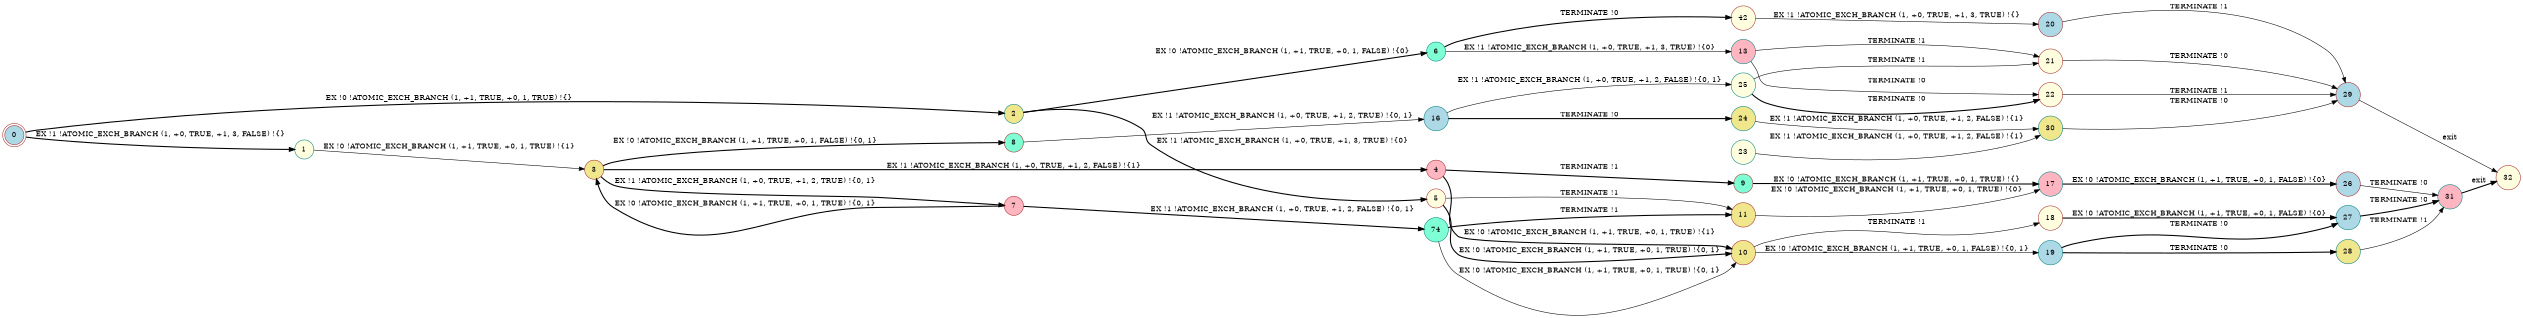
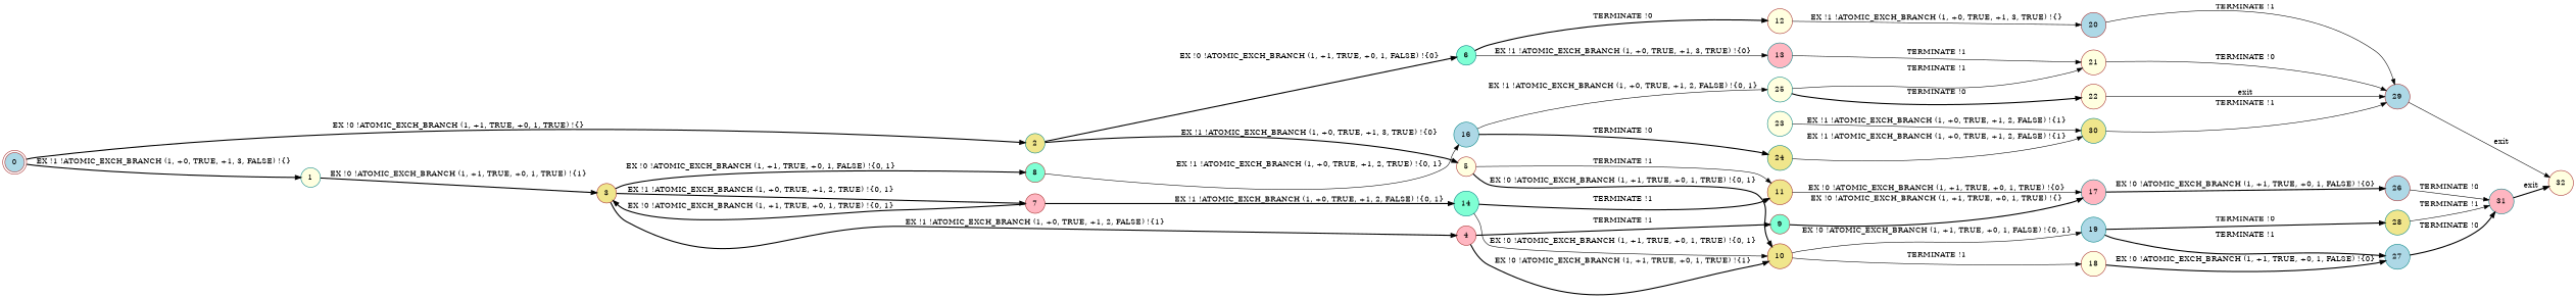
  digraph {
    rankdir=LR
    node [color=brown fillcolor=lightyellow shape=circle style=filled]
    edge [style=bold]
    0 [fillcolor=lightblue peripheries=2]
    1 [color=teal]
    2 [color=teal fillcolor=khaki]
    3 [fillcolor=khaki]
    5
    6 [color=teal fillcolor=aquamarine]
    4 [fillcolor=lightpink]
    7 [fillcolor=lightpink]
    8 [fillcolor=aquamarine]
    9 [fillcolor=aquamarine]
    10 [fillcolor=khaki]
    11 [fillcolor=khaki]
-   12 [label=42]
+   12
    13 [color=teal fillcolor=lightpink]
-   14 [color=teal fillcolor=aquamarine label=74]
+   14 [color=teal fillcolor=aquamarine]
    16 [color=teal fillcolor=lightblue]
    17 [color=teal fillcolor=lightpink]
    18
    19 [color=teal fillcolor=lightblue]
    20 [fillcolor=lightblue]
    21
    22
    24 [color=teal fillcolor=khaki]
    25 [color=teal]
    26 [fillcolor=lightblue]
    27 [color=teal fillcolor=lightblue]
    28 [color=teal fillcolor=khaki]
    29 [fillcolor=lightblue]
    23 [color=teal]
    30 [color=teal fillcolor=khaki]
    31 [color=teal fillcolor=lightpink]
    32
    0 -> 1 [label="EX !1 !ATOMIC_EXCH_BRANCH (1, +0, TRUE, +1, 3, FALSE) !{}"]
    0 -> 2 [label="EX !0 !ATOMIC_EXCH_BRANCH (1, +1, TRUE, +0, 1, TRUE) !{}"]
-   1 -> 3 [label="EX !0 !ATOMIC_EXCH_BRANCH (1, +1, TRUE, +0, 1, TRUE) !{1}" style=solid]
+   1 -> 3 [label="EX !0 !ATOMIC_EXCH_BRANCH (1, +1, TRUE, +0, 1, TRUE) !{1}"]
    2 -> 5 [label="EX !1 !ATOMIC_EXCH_BRANCH (1, +0, TRUE, +1, 3, TRUE) !{0}"]
    2 -> 6 [label="EX !0 !ATOMIC_EXCH_BRANCH (1, +1, TRUE, +0, 1, FALSE) !{0}"]
    3 -> 4 [label="EX !1 !ATOMIC_EXCH_BRANCH (1, +0, TRUE, +1, 2, FALSE) !{1}"]
    3 -> 7 [label="EX !1 !ATOMIC_EXCH_BRANCH (1, +0, TRUE, +1, 2, TRUE) !{0, 1}"]
    3 -> 8 [label="EX !0 !ATOMIC_EXCH_BRANCH (1, +1, TRUE, +0, 1, FALSE) !{0, 1}"]
    5 -> 10 [label="EX !0 !ATOMIC_EXCH_BRANCH (1, +1, TRUE, +0, 1, TRUE) !{0, 1}"]
    5 -> 11 [label="TERMINATE !1" style=solid]
    6 -> 12 [label="TERMINATE !0"]
    6 -> 13 [label="EX !1 !ATOMIC_EXCH_BRANCH (1, +0, TRUE, +1, 3, TRUE) !{0}" style=solid]
    4 -> 9 [label="TERMINATE !1"]
    4 -> 10 [label="EX !0 !ATOMIC_EXCH_BRANCH (1, +1, TRUE, +0, 1, TRUE) !{1}"]
    7 -> 3 [label="EX !0 !ATOMIC_EXCH_BRANCH (1, +1, TRUE, +0, 1, TRUE) !{0, 1}"]
    7 -> 14 [label="EX !1 !ATOMIC_EXCH_BRANCH (1, +0, TRUE, +1, 2, FALSE) !{0, 1}"]
    8 -> 16 [label="EX !1 !ATOMIC_EXCH_BRANCH (1, +0, TRUE, +1, 2, TRUE) !{0, 1}" style=solid]
    9 -> 17 [label="EX !0 !ATOMIC_EXCH_BRANCH (1, +1, TRUE, +0, 1, TRUE) !{}"]
    10 -> 18 [label="TERMINATE !1" style=solid]
    10 -> 19 [label="EX !0 !ATOMIC_EXCH_BRANCH (1, +1, TRUE, +0, 1, FALSE) !{0, 1}" style=solid]
    11 -> 17 [label="EX !0 !ATOMIC_EXCH_BRANCH (1, +1, TRUE, +0, 1, TRUE) !{0}" style=solid]
    12 -> 20 [label="EX !1 !ATOMIC_EXCH_BRANCH (1, +0, TRUE, +1, 3, TRUE) !{}" style=solid]
    13 -> 21 [label="TERMINATE !1" style=solid]
-   13 -> 22 [label="TERMINATE !0" style=solid]
    14 -> 10 [label="EX !0 !ATOMIC_EXCH_BRANCH (1, +1, TRUE, +0, 1, TRUE) !{0, 1}" style=solid]
    14 -> 11 [label="TERMINATE !1"]
    16 -> 24 [label="TERMINATE !0"]
    16 -> 25 [label="EX !1 !ATOMIC_EXCH_BRANCH (1, +0, TRUE, +1, 2, FALSE) !{0, 1}" style=solid]
    17 -> 26 [label="EX !0 !ATOMIC_EXCH_BRANCH (1, +1, TRUE, +0, 1, FALSE) !{0}"]
    18 -> 27 [label="EX !0 !ATOMIC_EXCH_BRANCH (1, +1, TRUE, +0, 1, FALSE) !{0}"]
-   19 -> 27 [label="TERMINATE !0"]
+   19 -> 27 [label="TERMINATE !1"]
    19 -> 28 [label="TERMINATE !0"]
    20 -> 29 [label="TERMINATE !1" style=solid]
    21 -> 29 [label="TERMINATE !0" style=solid]
-   22 -> 29 [label="TERMINATE !1" style=solid]
+   22 -> 29 [label=exit style=solid]
    24 -> 30 [label="EX !1 !ATOMIC_EXCH_BRANCH (1, +0, TRUE, +1, 2, FALSE) !{1}" style=solid]
    25 -> 21 [label="TERMINATE !1" style=solid]
    25 -> 22 [label="TERMINATE !0"]
    26 -> 31 [label="TERMINATE !0" style=solid]
    27 -> 31 [label="TERMINATE !0"]
    28 -> 31 [label="TERMINATE !1" style=solid]
    29 -> 32 [label=exit style=solid]
    23 -> 30 [label="EX !1 !ATOMIC_EXCH_BRANCH (1, +0, TRUE, +1, 2, FALSE) !{1}" style=solid]
-   30 -> 29 [label="TERMINATE !0" style=solid]
+   30 -> 29 [label="TERMINATE !1" style=solid]
    31 -> 32 [label=exit]
  }
